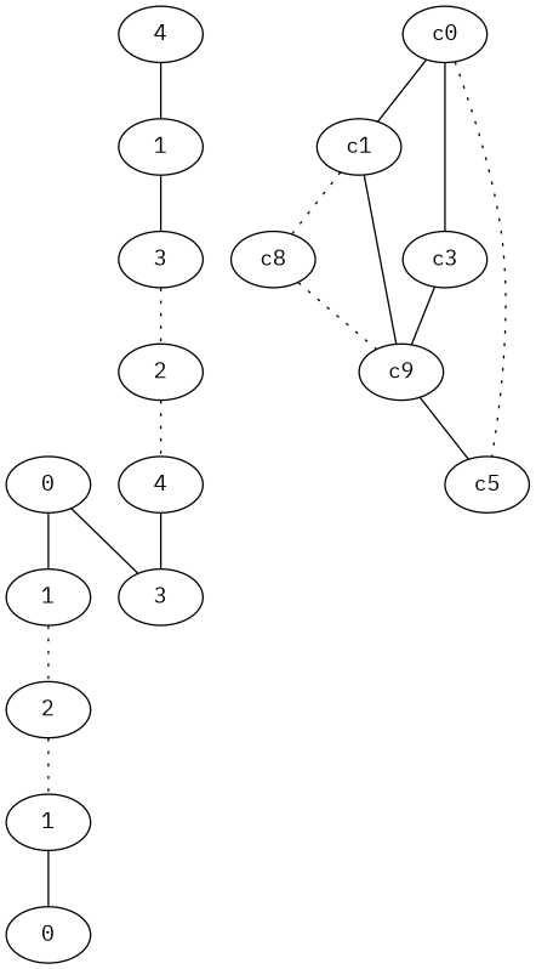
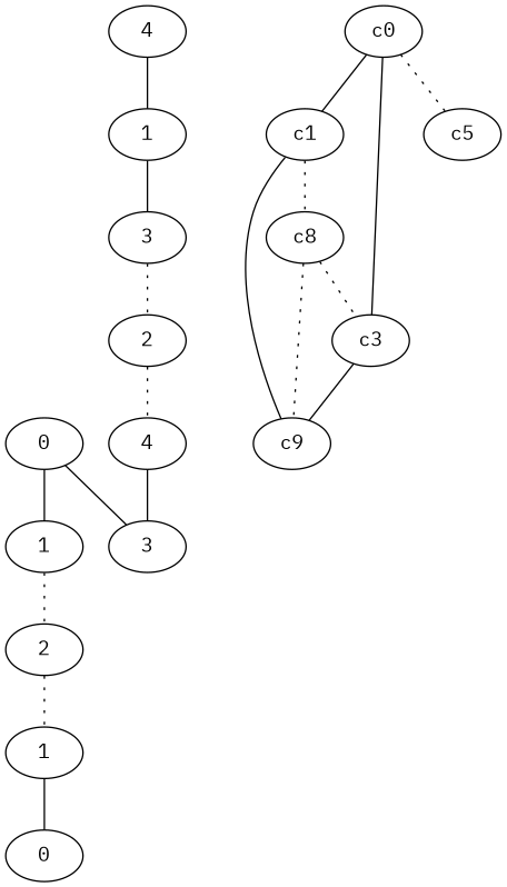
  graph {
    fontname="IBM Plex Mono"
    node [fontname="IBM Plex Mono"]
    edge [fontname="IBM Plex Mono"]
    n1 [label=0]
    n2 [label=1]
    n3 [label=3]
    n4 [label=2]
    n5 [label=1]
    n6 [label=0]
    n7 [label=4]
    n8 [label=1]
    n9 [label=3]
    n10 [label=2]
    n11 [label=4]
    c0
    c1
    c3
    c5
    n16 [label=c8]
    n17 [label=c9]
    n1 -- n2
    n1 -- n3
    n2 -- n4 [style=dotted]
    n4 -- n5 [style=dotted]
    n5 -- n6
    n7 -- n8
    n8 -- n9
    n9 -- n10 [style=dotted]
    n10 -- n11 [style=dotted]
    n11 -- n3
    c0 -- c1
    c0 -- c3
    c0 -- c5 [style=dotted]
    c1 -- n16 [style=dotted]
    c1 -- n17
    c3 -- n17
+   n16 -- c3 [style=dotted]
    n16 -- n17 [style=dotted]
-   n17 -- c5
  }
